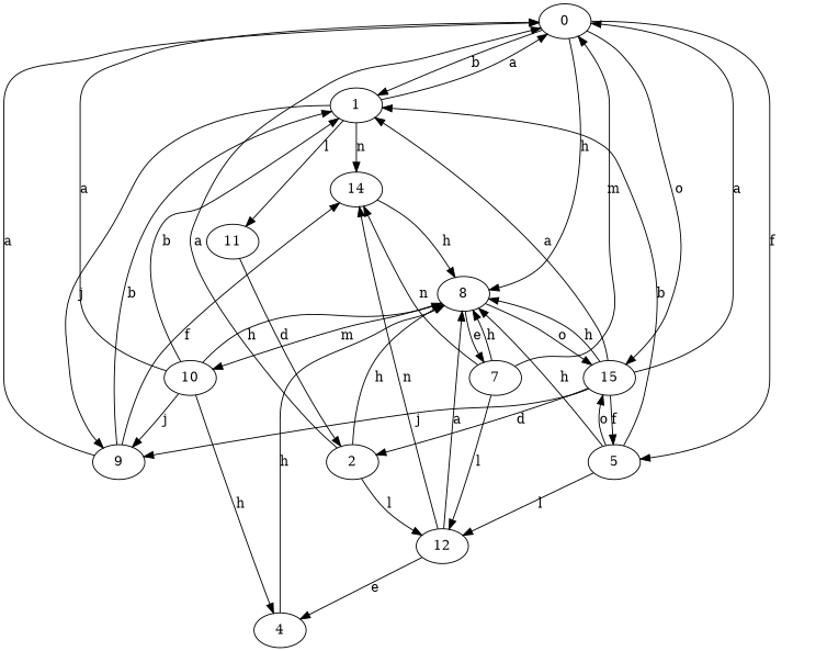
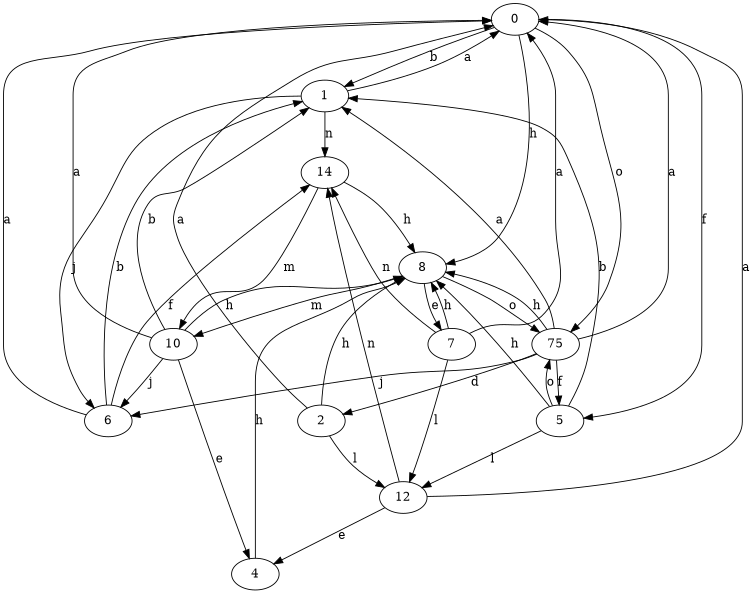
  strict digraph {
    0
    1
    5
    8
-   15
-   9
-   11
+   15 [label=75]
+   9 [label=6]
    14
    12
    7
    n11 [label=10]
    2
    4
    0 -> 1 [label=b]
    0 -> 5 [label=f]
    0 -> 8 [label=h]
    0 -> 15 [label=o]
    1 -> 0 [label=a]
    1 -> 9 [label=j]
-   1 -> 11 [label=l]
    1 -> 14 [label=n]
    5 -> 1 [label=b]
    5 -> 8 [label=h]
    5 -> 15 [label=o]
    5 -> 12 [label=l]
    8 -> 15 [label=o]
    8 -> 7 [label=e]
    8 -> n11 [label=m]
    15 -> 0 [label=a]
    15 -> 1 [label=a]
    15 -> 5 [label=f]
    15 -> 8 [label=h]
    15 -> 9 [label=j]
    15 -> 2 [label=d]
    9 -> 0 [label=a]
    9 -> 1 [label=b]
    9 -> 14 [label=f]
-   11 -> 2 [label=d]
    14 -> 8 [label=h]
-   12 -> 8 [label=a]
+   14 -> n11 [label=m]
+   12 -> 0 [label=a]
    12 -> 14 [label=n]
    12 -> 4 [label=e]
-   7 -> 0 [label=m]
+   7 -> 0 [label=a]
    7 -> 8 [label=h]
    7 -> 14 [label=n]
    7 -> 12 [label=l]
    n11 -> 0 [label=a]
    n11 -> 1 [label=b]
    n11 -> 8 [label=h]
    n11 -> 9 [label=j]
-   n11 -> 4 [label=h]
+   n11 -> 4 [label=e]
    2 -> 0 [label=a]
    2 -> 8 [label=h]
    2 -> 12 [label=l]
    4 -> 8 [label=h]
  }
